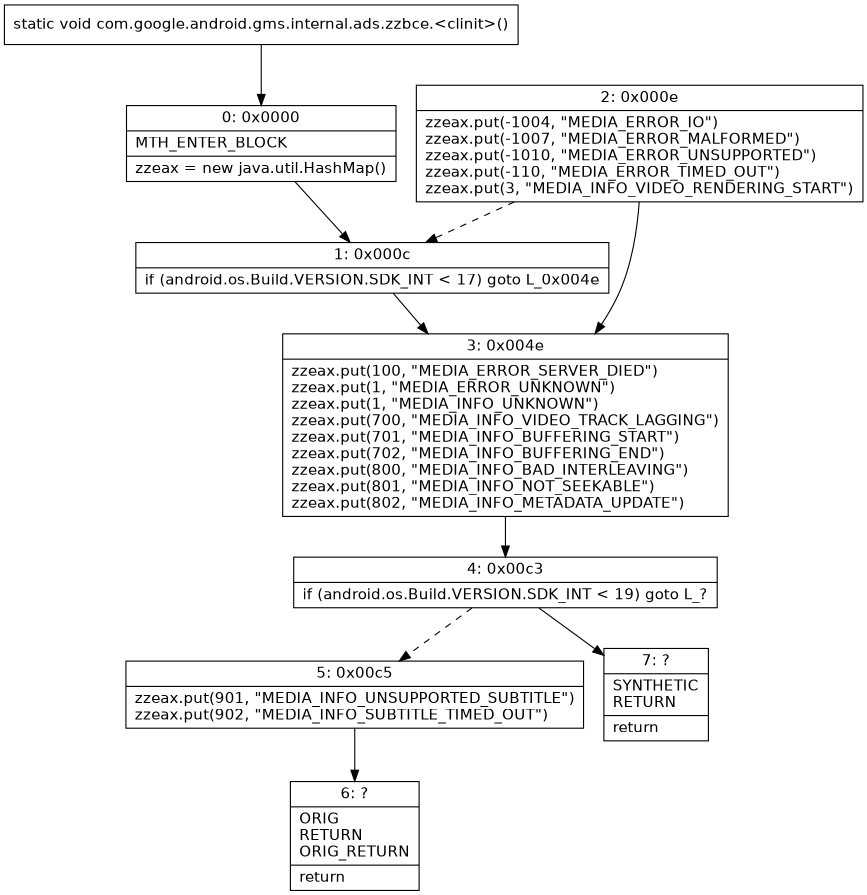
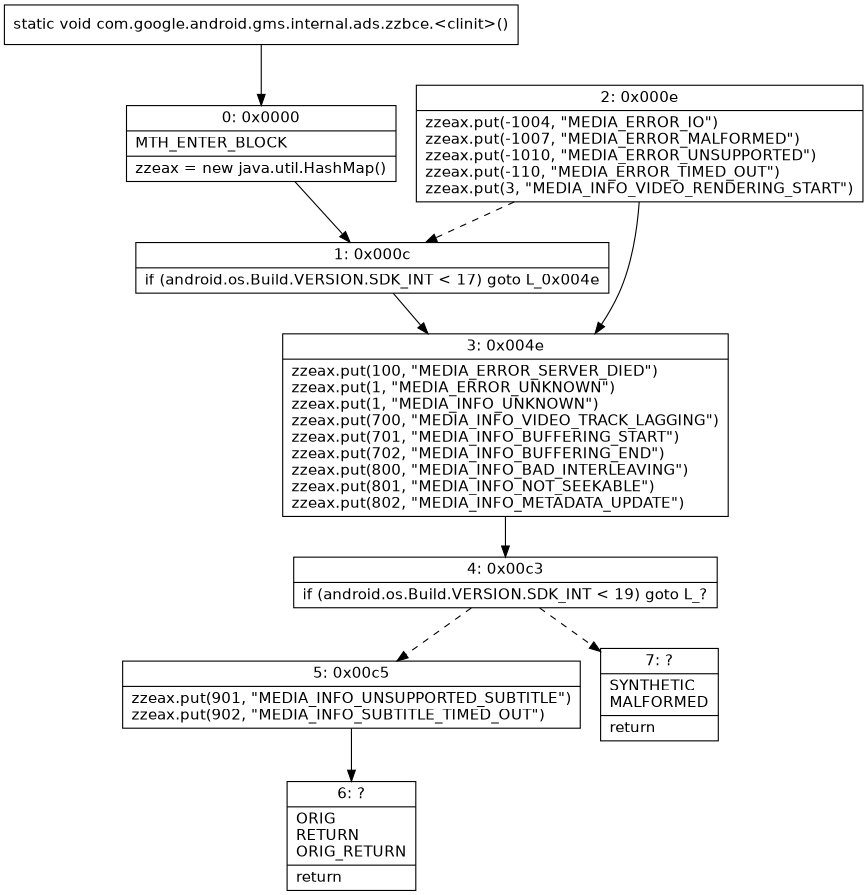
  digraph {
    fontname="DejaVu Sans"
    node [fontname="DejaVu Sans" shape=record]
    edge [fontname="DejaVu Sans"]
    n1 [label="{0\:\ 0x0000|MTH_ENTER_BLOCK\l|zzeax = new java.util.HashMap()\l}"]
    n2 [label="{1\:\ 0x000c|if (android.os.Build.VERSION.SDK_INT \< 17) goto L_0x004e\l}"]
    n3 [label="{3\:\ 0x004e|zzeax.put(100, \"MEDIA_ERROR_SERVER_DIED\")\lzzeax.put(1, \"MEDIA_ERROR_UNKNOWN\")\lzzeax.put(1, \"MEDIA_INFO_UNKNOWN\")\lzzeax.put(700, \"MEDIA_INFO_VIDEO_TRACK_LAGGING\")\lzzeax.put(701, \"MEDIA_INFO_BUFFERING_START\")\lzzeax.put(702, \"MEDIA_INFO_BUFFERING_END\")\lzzeax.put(800, \"MEDIA_INFO_BAD_INTERLEAVING\")\lzzeax.put(801, \"MEDIA_INFO_NOT_SEEKABLE\")\lzzeax.put(802, \"MEDIA_INFO_METADATA_UPDATE\")\l}"]
    n4 [label="{2\:\ 0x000e|zzeax.put(\-1004, \"MEDIA_ERROR_IO\")\lzzeax.put(\-1007, \"MEDIA_ERROR_MALFORMED\")\lzzeax.put(\-1010, \"MEDIA_ERROR_UNSUPPORTED\")\lzzeax.put(\-110, \"MEDIA_ERROR_TIMED_OUT\")\lzzeax.put(3, \"MEDIA_INFO_VIDEO_RENDERING_START\")\l}"]
    n5 [label="{4\:\ 0x00c3|if (android.os.Build.VERSION.SDK_INT \< 19) goto L_?\l}"]
    n6 [label="{5\:\ 0x00c5|zzeax.put(901, \"MEDIA_INFO_UNSUPPORTED_SUBTITLE\")\lzzeax.put(902, \"MEDIA_INFO_SUBTITLE_TIMED_OUT\")\l}"]
-   n7 [label="{7\:\ ?|SYNTHETIC\lRETURN\l|return\l}"]
+   n7 [label="{7\:\ ?|SYNTHETIC\lMALFORMED\l|return\l}"]
    n8 [label="{6\:\ ?|ORIG\lRETURN\lORIG_RETURN\l|return\l}"]
    n9 [label="{static void com.google.android.gms.internal.ads.zzbce.\<clinit\>() }"]
    n1 -> n2
    n2 -> n3
    n3 -> n5
    n4 -> n2 [style=dashed]
    n4 -> n3
    n5 -> n6 [style=dashed]
-   n5 -> n7
+   n5 -> n7 [style=dashed]
    n6 -> n8
    n9 -> n1
  }
